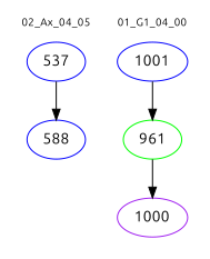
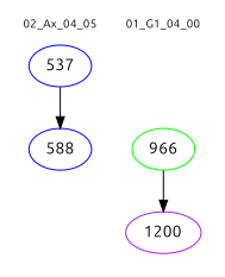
  digraph {
    fontname=Ubuntu
    node [color=blue fontname=Ubuntu]
    edge [color=black fontname=Ubuntu]
    n1 [label=537]
    n2 [label=588]
-   n3 [label=1001]
-   n4 [color=green label=961]
-   n5 [color=purple label=1000]
+   n4 [color=green label=966]
+   n5 [color=purple label=1200]
    subgraph cluster_1 {
      color=white
      fontsize=10
      label="02_Ax_04_05"
      n1
      n2
    }
    subgraph cluster_2 {
      color=white
      fontsize=10
      label="01_G1_04_00"
-     n3
      n4
      n5
    }
    n1 -> n2
-   n3 -> n4
    n4 -> n5
  }
